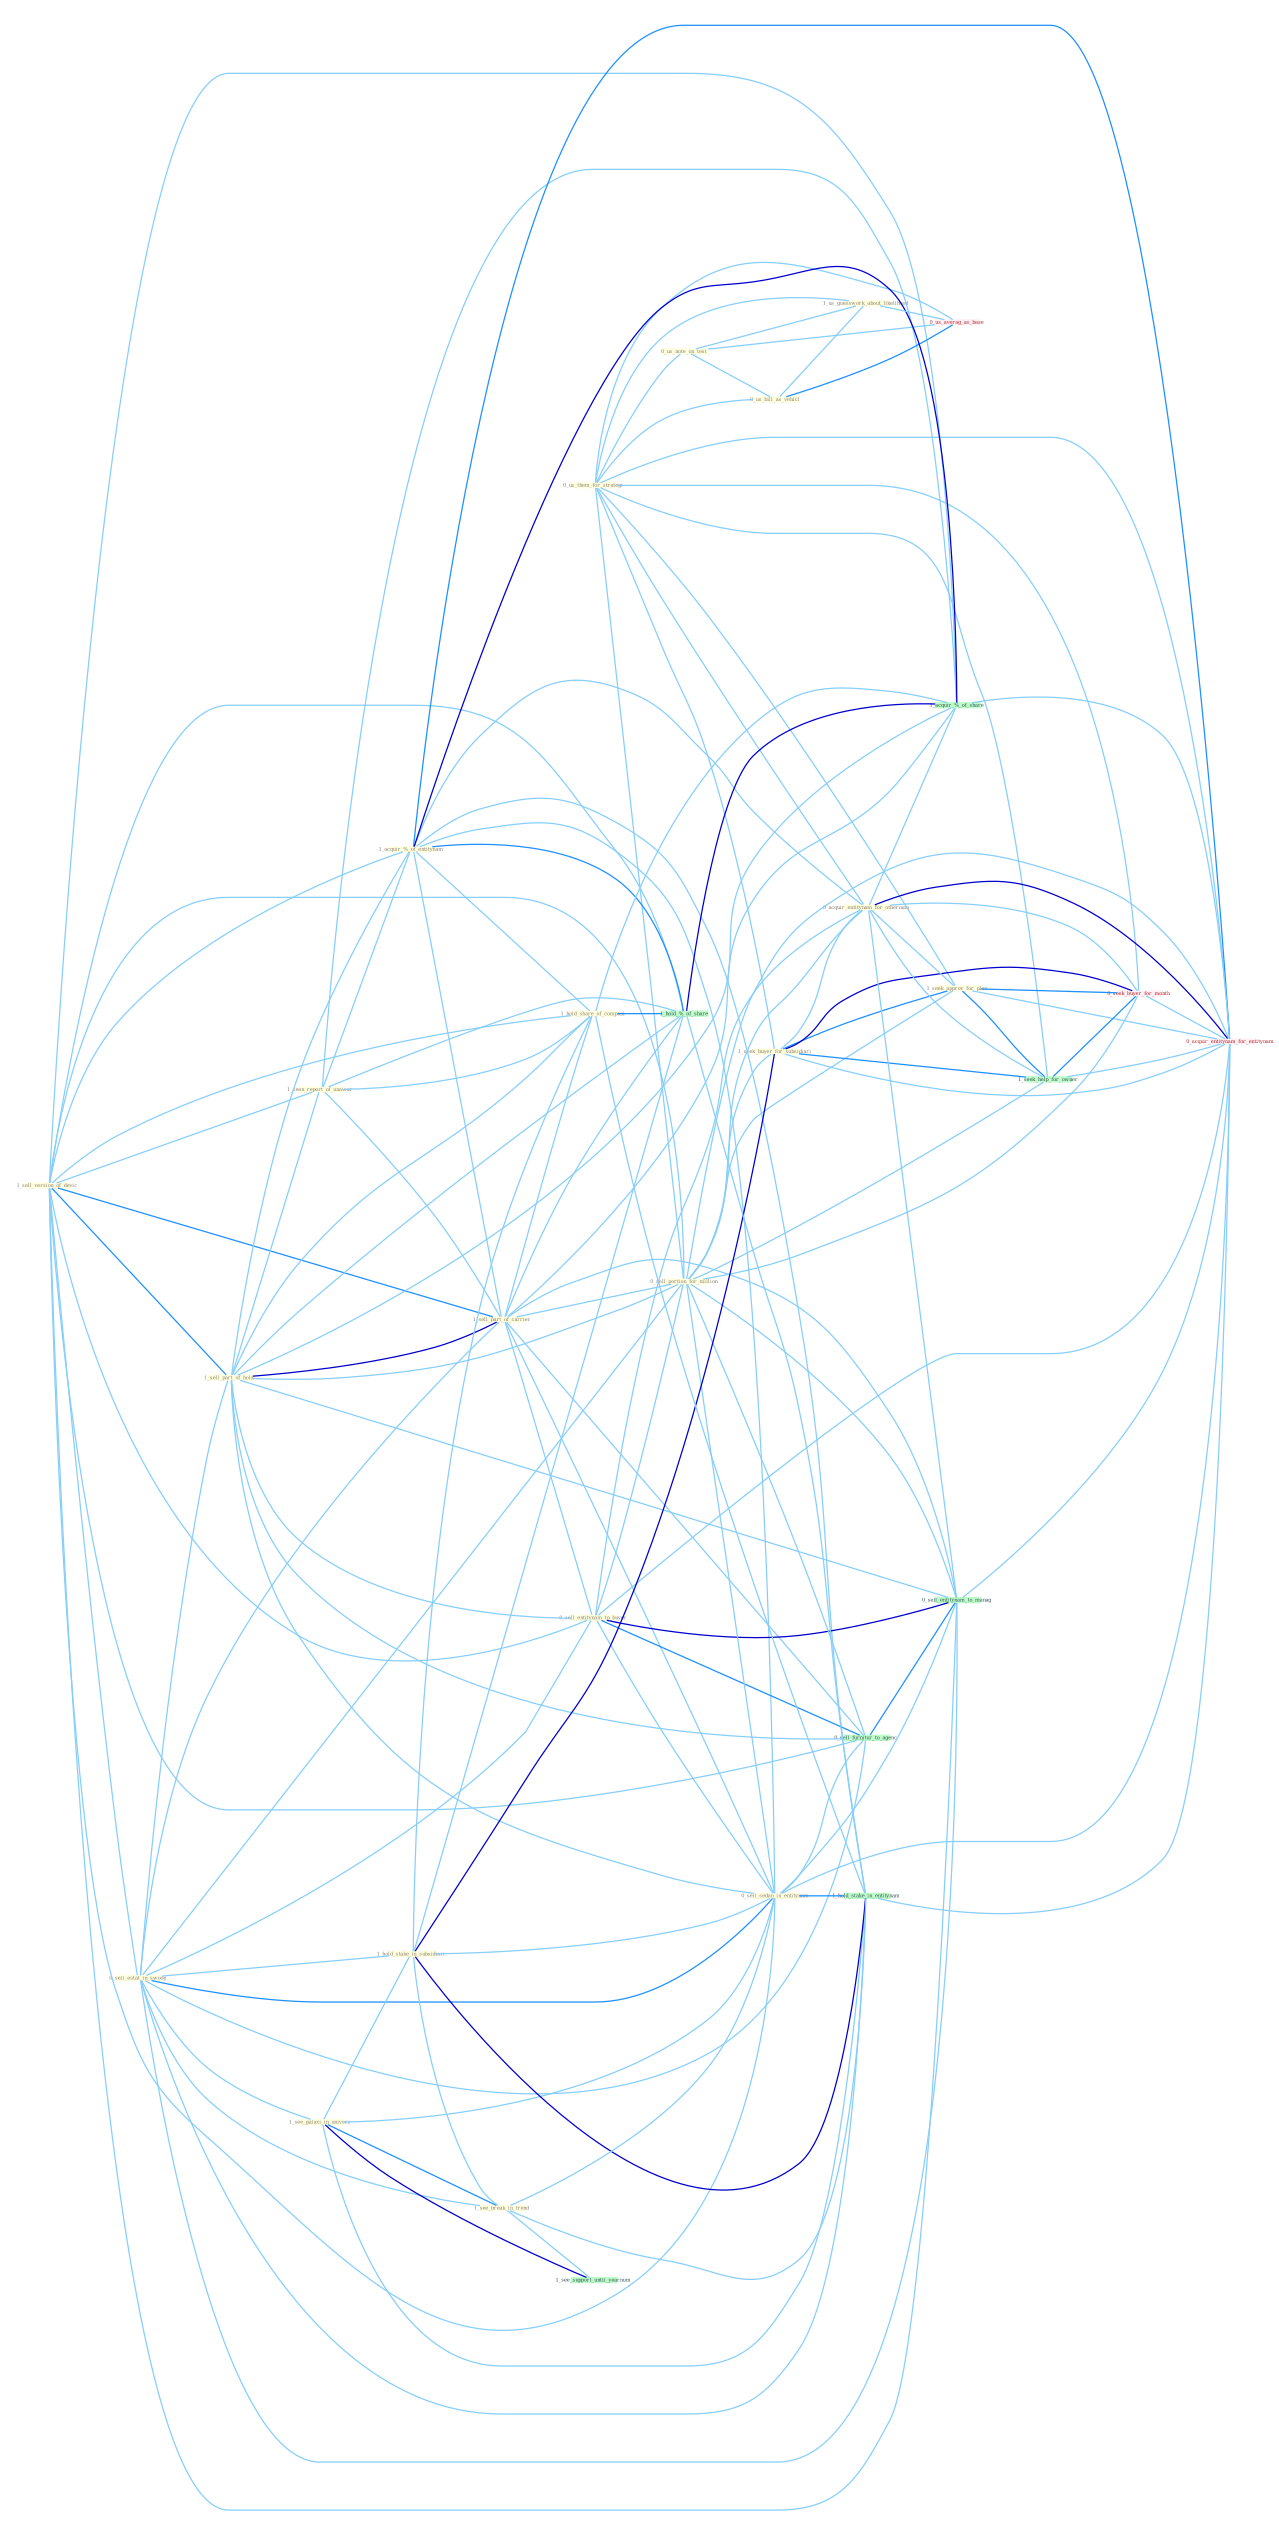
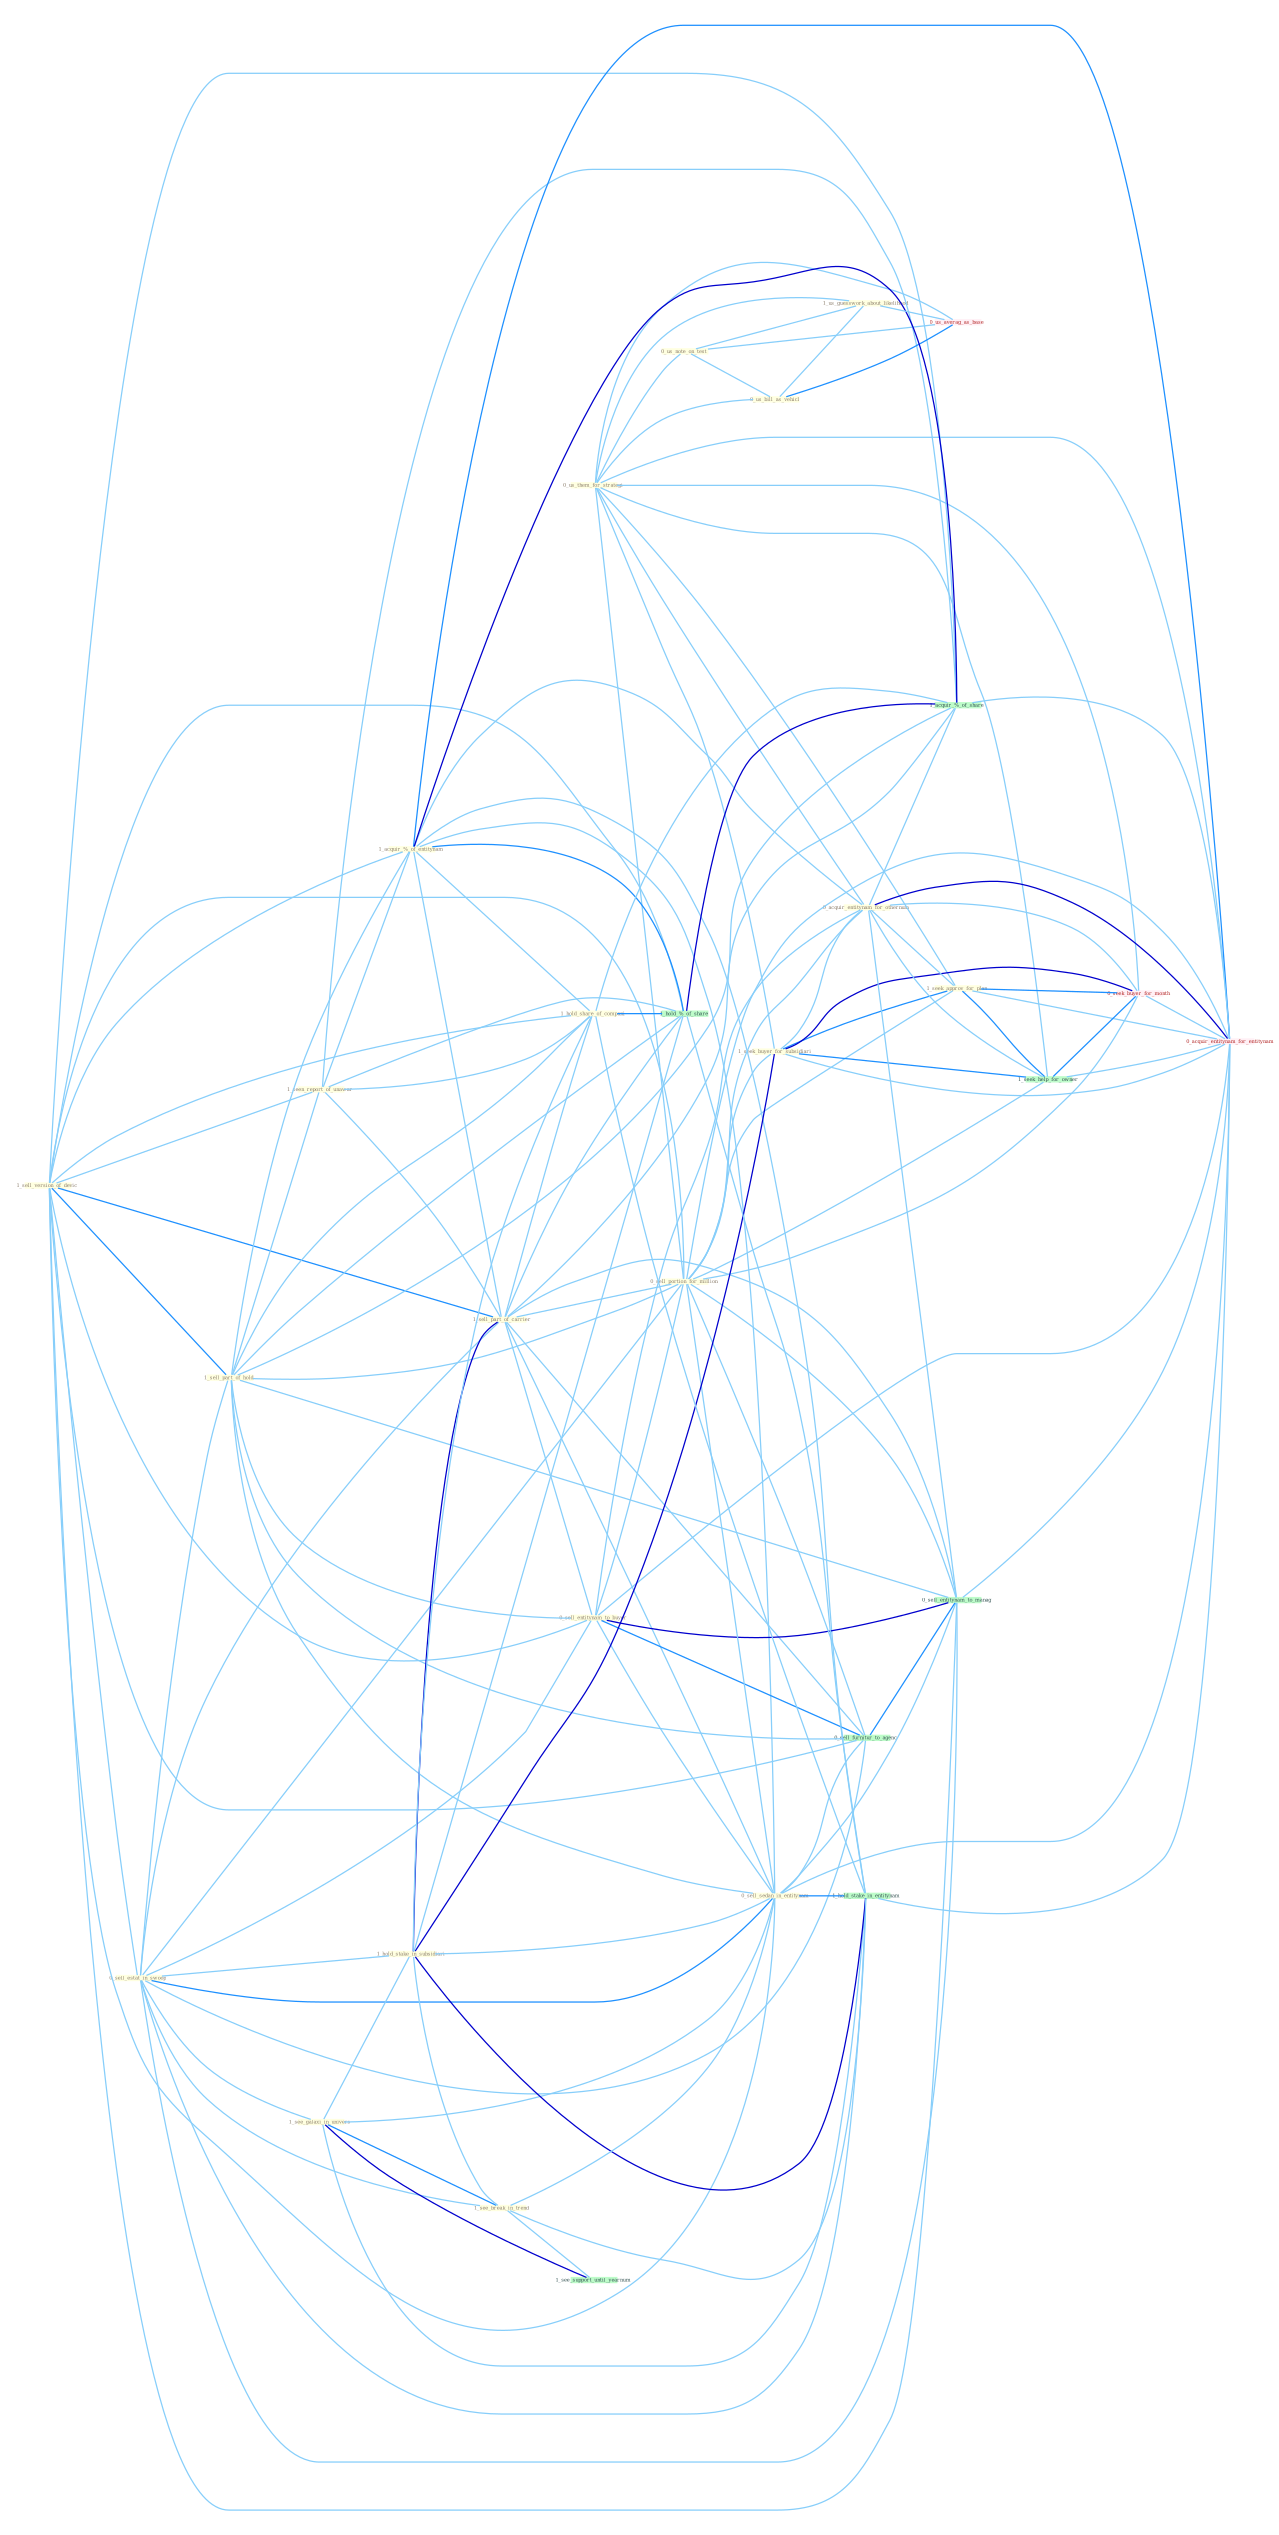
  graph {
    rankdir=LR
    node [color="#ffffe0" fixedsize=true fontcolor="#8b7d6b" fontsize=4 shape=polygon style=filled]
    edge [color="#87cefa" w=1]
    "1_sell_version_of_devic " [height=.06 width=.5]
    "0_sell_estat_in_swoop " [height=.06 width=.5]
    "0_us_them_for_strategi " [height=.06 width=.5]
    "0_us_note_on_test " [height=.06 width=.5]
    "1_sell_part_of_hold " [height=.06 width=.5]
    "1_seen_report_of_unawar " [height=.06 width=.5]
    "0_us_bill_as_vehicl " [height=.06 width=.5]
    "1_acquir_%_of_entitynam " [height=.06 width=.5]
    "1_sell_part_of_carrier " [height=.06 width=.5]
    "1_see_galaxi_in_univers " [height=.06 width=.5]
    "0_sell_entitynam_to_buyer " [height=.06 width=.5]
    "0_sell_portion_for_million " [height=.06 width=.5]
    "1_us_guesswork_about_likelihood " [height=.06 width=.5]
    "1_hold_stake_in_subsidiari " [height=.06 width=.5]
    "1_seek_buyer_for_subsidiari " [height=.06 width=.5]
    "1_see_break_in_trend " [height=.06 width=.5]
    "1_hold_share_of_compani " [height=.06 width=.5]
    "0_acquir_entitynam_for_othernum " [height=.06 width=.5]
    "0_sell_sedan_in_entitynam " [height=.06 width=.5]
    "1_seek_approv_for_plan " [height=.06 width=.5]
    "0_seek_buyer_for_month " [color="#fff0f5" fontcolor="#b22222" height=.06 width=.5]
    "0_us_averag_as_base " [color="#fff0f5" fontcolor="#b22222" height=.06 width=.5]
    "0_acquir_entitynam_for_entitynam " [color="#fff0f5" fontcolor="#b22222" height=.06 width=.5]
    "1_hold_%_of_share " [color="#BDFCC9" fontcolor="#2f4f4f" height=.06 width=.5]
    "1_acquir_%_of_share " [color="#BDFCC9" fontcolor="#2f4f4f" height=.06 width=.5]
    "0_sell_furnitur_to_agenc " [color="#BDFCC9" fontcolor="#2f4f4f" height=.06 width=.5]
    "0_sell_entitynam_to_manag " [color="#BDFCC9" fontcolor="#2f4f4f" height=.06 width=.5]
    "1_hold_stake_in_entitynam " [color="#BDFCC9" fontcolor="#2f4f4f" height=.06 width=.5]
    "1_seek_help_for_owner " [color="#BDFCC9" fontcolor="#2f4f4f" height=.06 width=.5]
    "1_see_support_until_yearnum " [color="#BDFCC9" fontcolor="#2f4f4f" height=.06 width=.5]
    subgraph sub_1 {
      "1_sell_version_of_devic "
      "0_sell_estat_in_swoop "
      "0_us_them_for_strategi "
      "0_us_note_on_test "
      "1_sell_part_of_hold "
      "1_seen_report_of_unawar "
      "0_us_bill_as_vehicl "
      "1_acquir_%_of_entitynam "
      "1_sell_part_of_carrier "
      "1_see_galaxi_in_univers "
      "0_sell_entitynam_to_buyer "
      "0_sell_portion_for_million "
      "1_us_guesswork_about_likelihood "
      "1_hold_stake_in_subsidiari "
      "1_seek_buyer_for_subsidiari "
      "1_see_break_in_trend "
      "1_hold_share_of_compani "
      "0_acquir_entitynam_for_othernum "
      "0_sell_sedan_in_entitynam "
      "1_seek_approv_for_plan "
    }
    subgraph sub_2 {
      "0_seek_buyer_for_month "
      "0_us_averag_as_base "
      "0_acquir_entitynam_for_entitynam "
    }
    "1_sell_version_of_devic " -- "0_sell_estat_in_swoop "
    "1_sell_version_of_devic " -- "1_sell_part_of_hold " [color="#1e90ff" w=2]
    "1_sell_version_of_devic " -- "1_seen_report_of_unawar "
    "1_sell_version_of_devic " -- "1_acquir_%_of_entitynam "
    "1_sell_version_of_devic " -- "1_sell_part_of_carrier " [color="#1e90ff" w=2]
    "1_sell_version_of_devic " -- "0_sell_entitynam_to_buyer "
    "1_sell_version_of_devic " -- "0_sell_portion_for_million "
    "1_sell_version_of_devic " -- "1_hold_share_of_compani "
    "1_sell_version_of_devic " -- "0_sell_sedan_in_entitynam "
    "1_sell_version_of_devic " -- "1_hold_%_of_share "
    "1_sell_version_of_devic " -- "1_acquir_%_of_share "
    "1_sell_version_of_devic " -- "0_sell_furnitur_to_agenc "
    "1_sell_version_of_devic " -- "0_sell_entitynam_to_manag "
    "0_sell_estat_in_swoop " -- "1_sell_part_of_hold "
    "0_sell_estat_in_swoop " -- "1_sell_part_of_carrier "
    "0_sell_estat_in_swoop " -- "1_see_galaxi_in_univers "
    "0_sell_estat_in_swoop " -- "0_sell_entitynam_to_buyer "
    "0_sell_estat_in_swoop " -- "0_sell_portion_for_million "
    "0_sell_estat_in_swoop " -- "1_hold_stake_in_subsidiari "
    "0_sell_estat_in_swoop " -- "1_see_break_in_trend "
    "0_sell_estat_in_swoop " -- "0_sell_sedan_in_entitynam " [color="#1e90ff" w=2]
    "0_sell_estat_in_swoop " -- "0_sell_furnitur_to_agenc "
    "0_sell_estat_in_swoop " -- "0_sell_entitynam_to_manag "
    "0_sell_estat_in_swoop " -- "1_hold_stake_in_entitynam "
    "0_us_them_for_strategi " -- "0_us_note_on_test "
    "0_us_them_for_strategi " -- "0_us_bill_as_vehicl "
    "0_us_them_for_strategi " -- "0_sell_portion_for_million "
    "0_us_them_for_strategi " -- "1_us_guesswork_about_likelihood "
    "0_us_them_for_strategi " -- "1_seek_buyer_for_subsidiari "
    "0_us_them_for_strategi " -- "0_acquir_entitynam_for_othernum "
    "0_us_them_for_strategi " -- "1_seek_approv_for_plan "
    "0_us_them_for_strategi " -- "0_seek_buyer_for_month "
    "0_us_them_for_strategi " -- "0_us_averag_as_base "
    "0_us_them_for_strategi " -- "0_acquir_entitynam_for_entitynam "
    "0_us_them_for_strategi " -- "1_seek_help_for_owner "
    "0_us_note_on_test " -- "0_us_bill_as_vehicl "
    "0_us_note_on_test " -- "1_us_guesswork_about_likelihood "
    "0_us_note_on_test " -- "0_us_averag_as_base "
    "1_sell_part_of_hold " -- "1_seen_report_of_unawar "
    "1_sell_part_of_hold " -- "1_acquir_%_of_entitynam "
-   "1_sell_part_of_hold " -- "1_sell_part_of_carrier " [color="#0000cd" w=3]
+   "1_hold_stake_in_subsidiari " -- "1_sell_part_of_carrier " [color="#0000cd" w=3]
    "1_sell_part_of_hold " -- "0_sell_entitynam_to_buyer "
    "1_sell_part_of_hold " -- "0_sell_portion_for_million "
    "1_sell_part_of_hold " -- "1_hold_share_of_compani "
    "1_sell_part_of_hold " -- "0_sell_sedan_in_entitynam "
    "1_sell_part_of_hold " -- "1_hold_%_of_share "
    "1_sell_part_of_hold " -- "1_acquir_%_of_share "
    "1_sell_part_of_hold " -- "0_sell_furnitur_to_agenc "
    "1_sell_part_of_hold " -- "0_sell_entitynam_to_manag "
    "1_seen_report_of_unawar " -- "1_acquir_%_of_entitynam "
    "1_seen_report_of_unawar " -- "1_sell_part_of_carrier "
    "1_seen_report_of_unawar " -- "1_hold_share_of_compani "
    "1_seen_report_of_unawar " -- "1_hold_%_of_share "
    "1_seen_report_of_unawar " -- "1_acquir_%_of_share "
    "0_us_bill_as_vehicl " -- "1_us_guesswork_about_likelihood "
    "0_us_bill_as_vehicl " -- "0_us_averag_as_base " [color="#1e90ff" w=2]
    "1_acquir_%_of_entitynam " -- "1_sell_part_of_carrier "
    "1_acquir_%_of_entitynam " -- "1_hold_share_of_compani "
    "1_acquir_%_of_entitynam " -- "0_acquir_entitynam_for_othernum "
    "1_acquir_%_of_entitynam " -- "0_sell_sedan_in_entitynam "
    "1_acquir_%_of_entitynam " -- "0_acquir_entitynam_for_entitynam " [color="#1e90ff" w=2]
    "1_acquir_%_of_entitynam " -- "1_hold_%_of_share " [color="#1e90ff" w=2]
    "1_acquir_%_of_entitynam " -- "1_acquir_%_of_share " [color="#0000cd" w=3]
    "1_acquir_%_of_entitynam " -- "1_hold_stake_in_entitynam "
    "1_sell_part_of_carrier " -- "0_sell_entitynam_to_buyer "
    "1_sell_part_of_carrier " -- "0_sell_portion_for_million "
    "1_sell_part_of_carrier " -- "1_hold_share_of_compani "
    "1_sell_part_of_carrier " -- "0_sell_sedan_in_entitynam "
    "1_sell_part_of_carrier " -- "1_hold_%_of_share "
    "1_sell_part_of_carrier " -- "1_acquir_%_of_share "
    "1_sell_part_of_carrier " -- "0_sell_furnitur_to_agenc "
    "1_sell_part_of_carrier " -- "0_sell_entitynam_to_manag "
    "1_see_galaxi_in_univers " -- "1_hold_stake_in_subsidiari "
    "1_see_galaxi_in_univers " -- "1_see_break_in_trend " [color="#1e90ff" w=2]
    "1_see_galaxi_in_univers " -- "0_sell_sedan_in_entitynam "
    "1_see_galaxi_in_univers " -- "1_hold_stake_in_entitynam "
    "1_see_galaxi_in_univers " -- "1_see_support_until_yearnum " [color="#0000cd"]
    "0_sell_entitynam_to_buyer " -- "0_sell_portion_for_million "
    "0_sell_entitynam_to_buyer " -- "0_acquir_entitynam_for_othernum "
    "0_sell_entitynam_to_buyer " -- "0_sell_sedan_in_entitynam "
    "0_sell_entitynam_to_buyer " -- "0_acquir_entitynam_for_entitynam "
    "0_sell_entitynam_to_buyer " -- "0_sell_furnitur_to_agenc " [color="#1e90ff" w=2]
    "0_sell_entitynam_to_buyer " -- "0_sell_entitynam_to_manag " [color="#0000cd" w=3]
    "0_sell_portion_for_million " -- "1_seek_buyer_for_subsidiari "
    "0_sell_portion_for_million " -- "0_acquir_entitynam_for_othernum "
    "0_sell_portion_for_million " -- "0_sell_sedan_in_entitynam "
    "0_sell_portion_for_million " -- "1_seek_approv_for_plan "
    "0_sell_portion_for_million " -- "0_seek_buyer_for_month "
    "0_sell_portion_for_million " -- "0_acquir_entitynam_for_entitynam "
    "0_sell_portion_for_million " -- "0_sell_furnitur_to_agenc "
    "0_sell_portion_for_million " -- "0_sell_entitynam_to_manag "
    "0_sell_portion_for_million " -- "1_seek_help_for_owner "
    "1_us_guesswork_about_likelihood " -- "0_us_averag_as_base "
    "1_hold_stake_in_subsidiari " -- "1_seek_buyer_for_subsidiari " [color="#0000cd"]
    "1_hold_stake_in_subsidiari " -- "1_see_break_in_trend "
    "1_hold_stake_in_subsidiari " -- "1_hold_share_of_compani "
    "1_hold_stake_in_subsidiari " -- "0_sell_sedan_in_entitynam "
    "1_hold_stake_in_subsidiari " -- "1_hold_%_of_share "
    "1_hold_stake_in_subsidiari " -- "1_hold_stake_in_entitynam " [color="#0000cd" w=3]
    "1_seek_buyer_for_subsidiari " -- "0_acquir_entitynam_for_othernum "
    "1_seek_buyer_for_subsidiari " -- "1_seek_approv_for_plan " [color="#1e90ff" w=2]
    "1_seek_buyer_for_subsidiari " -- "0_seek_buyer_for_month " [color="#0000cd" w=3]
    "1_seek_buyer_for_subsidiari " -- "0_acquir_entitynam_for_entitynam "
    "1_seek_buyer_for_subsidiari " -- "1_seek_help_for_owner " [color="#1e90ff" w=2]
    "1_see_break_in_trend " -- "0_sell_sedan_in_entitynam "
    "1_see_break_in_trend " -- "1_hold_stake_in_entitynam "
    "1_see_break_in_trend " -- "1_see_support_until_yearnum "
    "1_hold_share_of_compani " -- "1_hold_%_of_share " [color="#1e90ff" w=2]
    "1_hold_share_of_compani " -- "1_acquir_%_of_share "
    "1_hold_share_of_compani " -- "1_hold_stake_in_entitynam "
    "0_acquir_entitynam_for_othernum " -- "1_seek_approv_for_plan "
    "0_acquir_entitynam_for_othernum " -- "0_seek_buyer_for_month "
    "0_acquir_entitynam_for_othernum " -- "0_acquir_entitynam_for_entitynam " [color="#0000cd" w=3]
    "0_acquir_entitynam_for_othernum " -- "1_acquir_%_of_share "
    "0_acquir_entitynam_for_othernum " -- "0_sell_entitynam_to_manag "
    "0_acquir_entitynam_for_othernum " -- "1_seek_help_for_owner "
    "0_sell_sedan_in_entitynam " -- "0_acquir_entitynam_for_entitynam "
    "0_sell_sedan_in_entitynam " -- "0_sell_furnitur_to_agenc "
    "0_sell_sedan_in_entitynam " -- "0_sell_entitynam_to_manag "
    "0_sell_sedan_in_entitynam " -- "1_hold_stake_in_entitynam " [color="#1e90ff" w=2]
    "1_seek_approv_for_plan " -- "0_seek_buyer_for_month " [color="#1e90ff" w=2]
    "1_seek_approv_for_plan " -- "0_acquir_entitynam_for_entitynam "
    "1_seek_approv_for_plan " -- "1_seek_help_for_owner " [color="#1e90ff" w=2]
    "0_seek_buyer_for_month " -- "0_acquir_entitynam_for_entitynam "
    "1_hold_%_of_share " -- "1_acquir_%_of_share " [color="#0000cd" w=3]
    "1_hold_%_of_share " -- "1_hold_stake_in_entitynam "
    "1_acquir_%_of_share " -- "0_acquir_entitynam_for_entitynam "
    "0_sell_furnitur_to_agenc " -- "0_sell_entitynam_to_manag " [color="#1e90ff" w=2]
    "0_sell_entitynam_to_manag " -- "0_acquir_entitynam_for_entitynam "
    "1_hold_stake_in_entitynam " -- "0_acquir_entitynam_for_entitynam "
    "1_seek_help_for_owner " -- "0_seek_buyer_for_month " [color="#1e90ff" w=2]
    "1_seek_help_for_owner " -- "0_acquir_entitynam_for_entitynam "
  }
